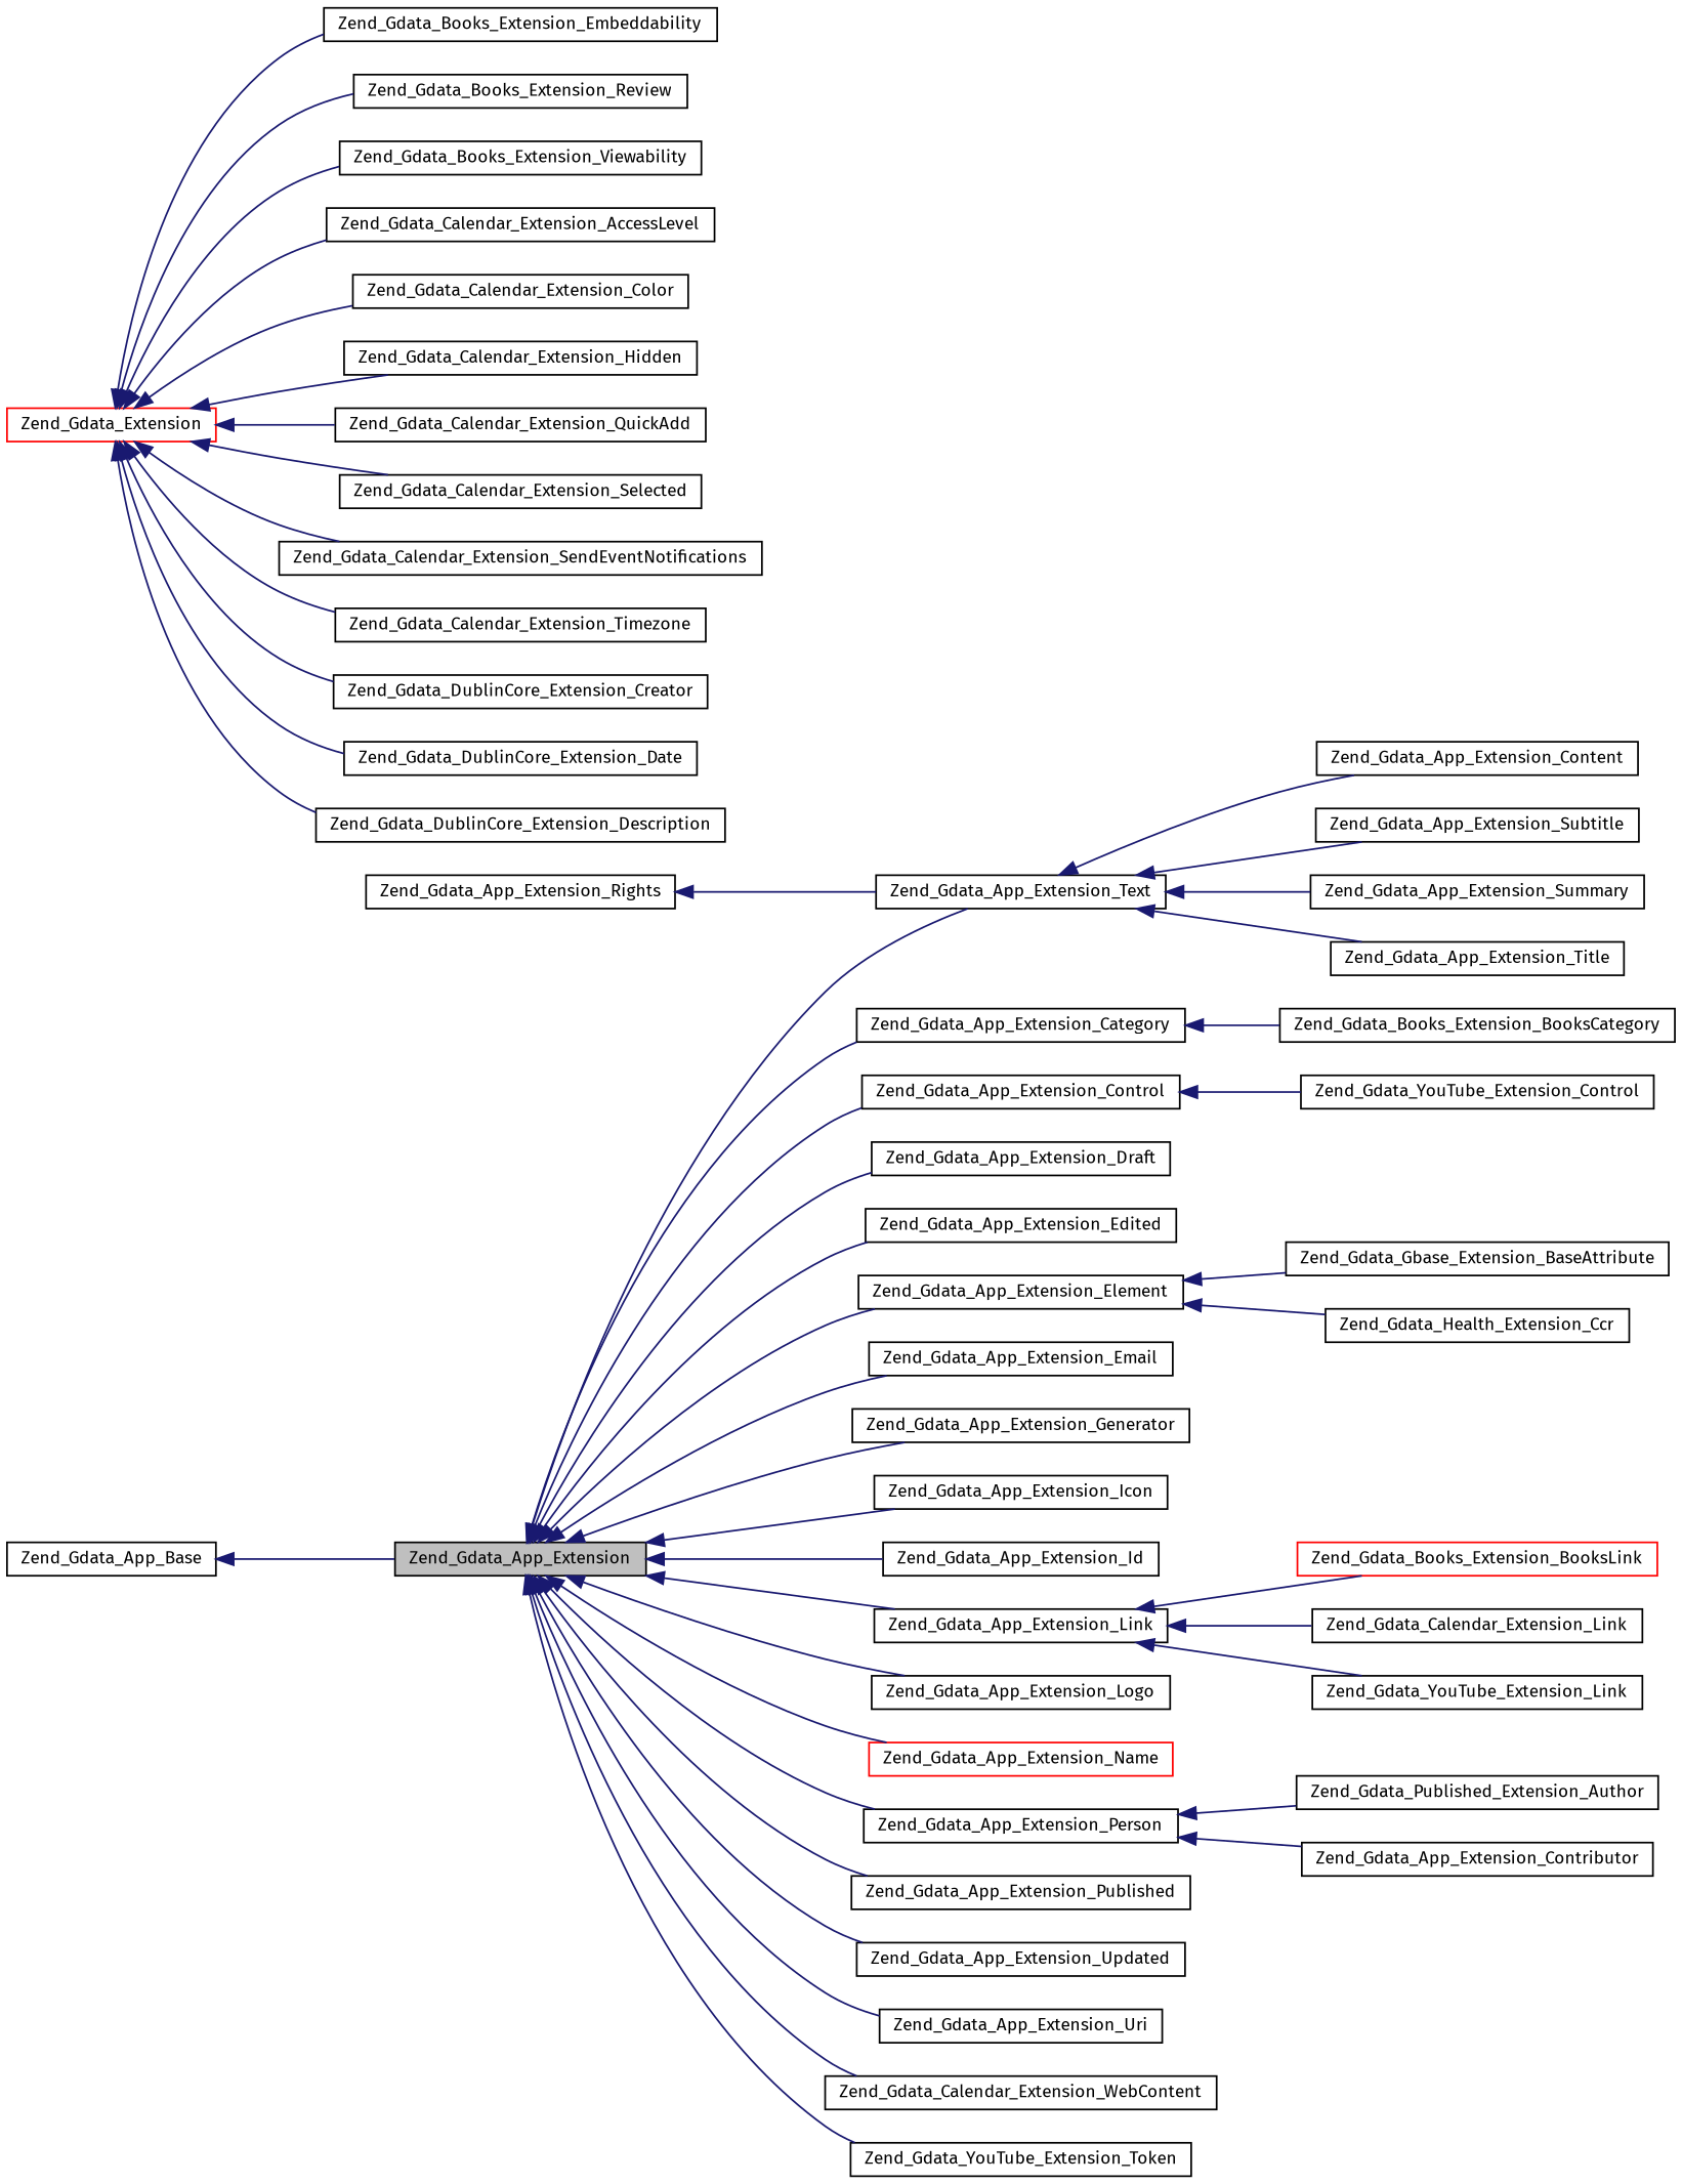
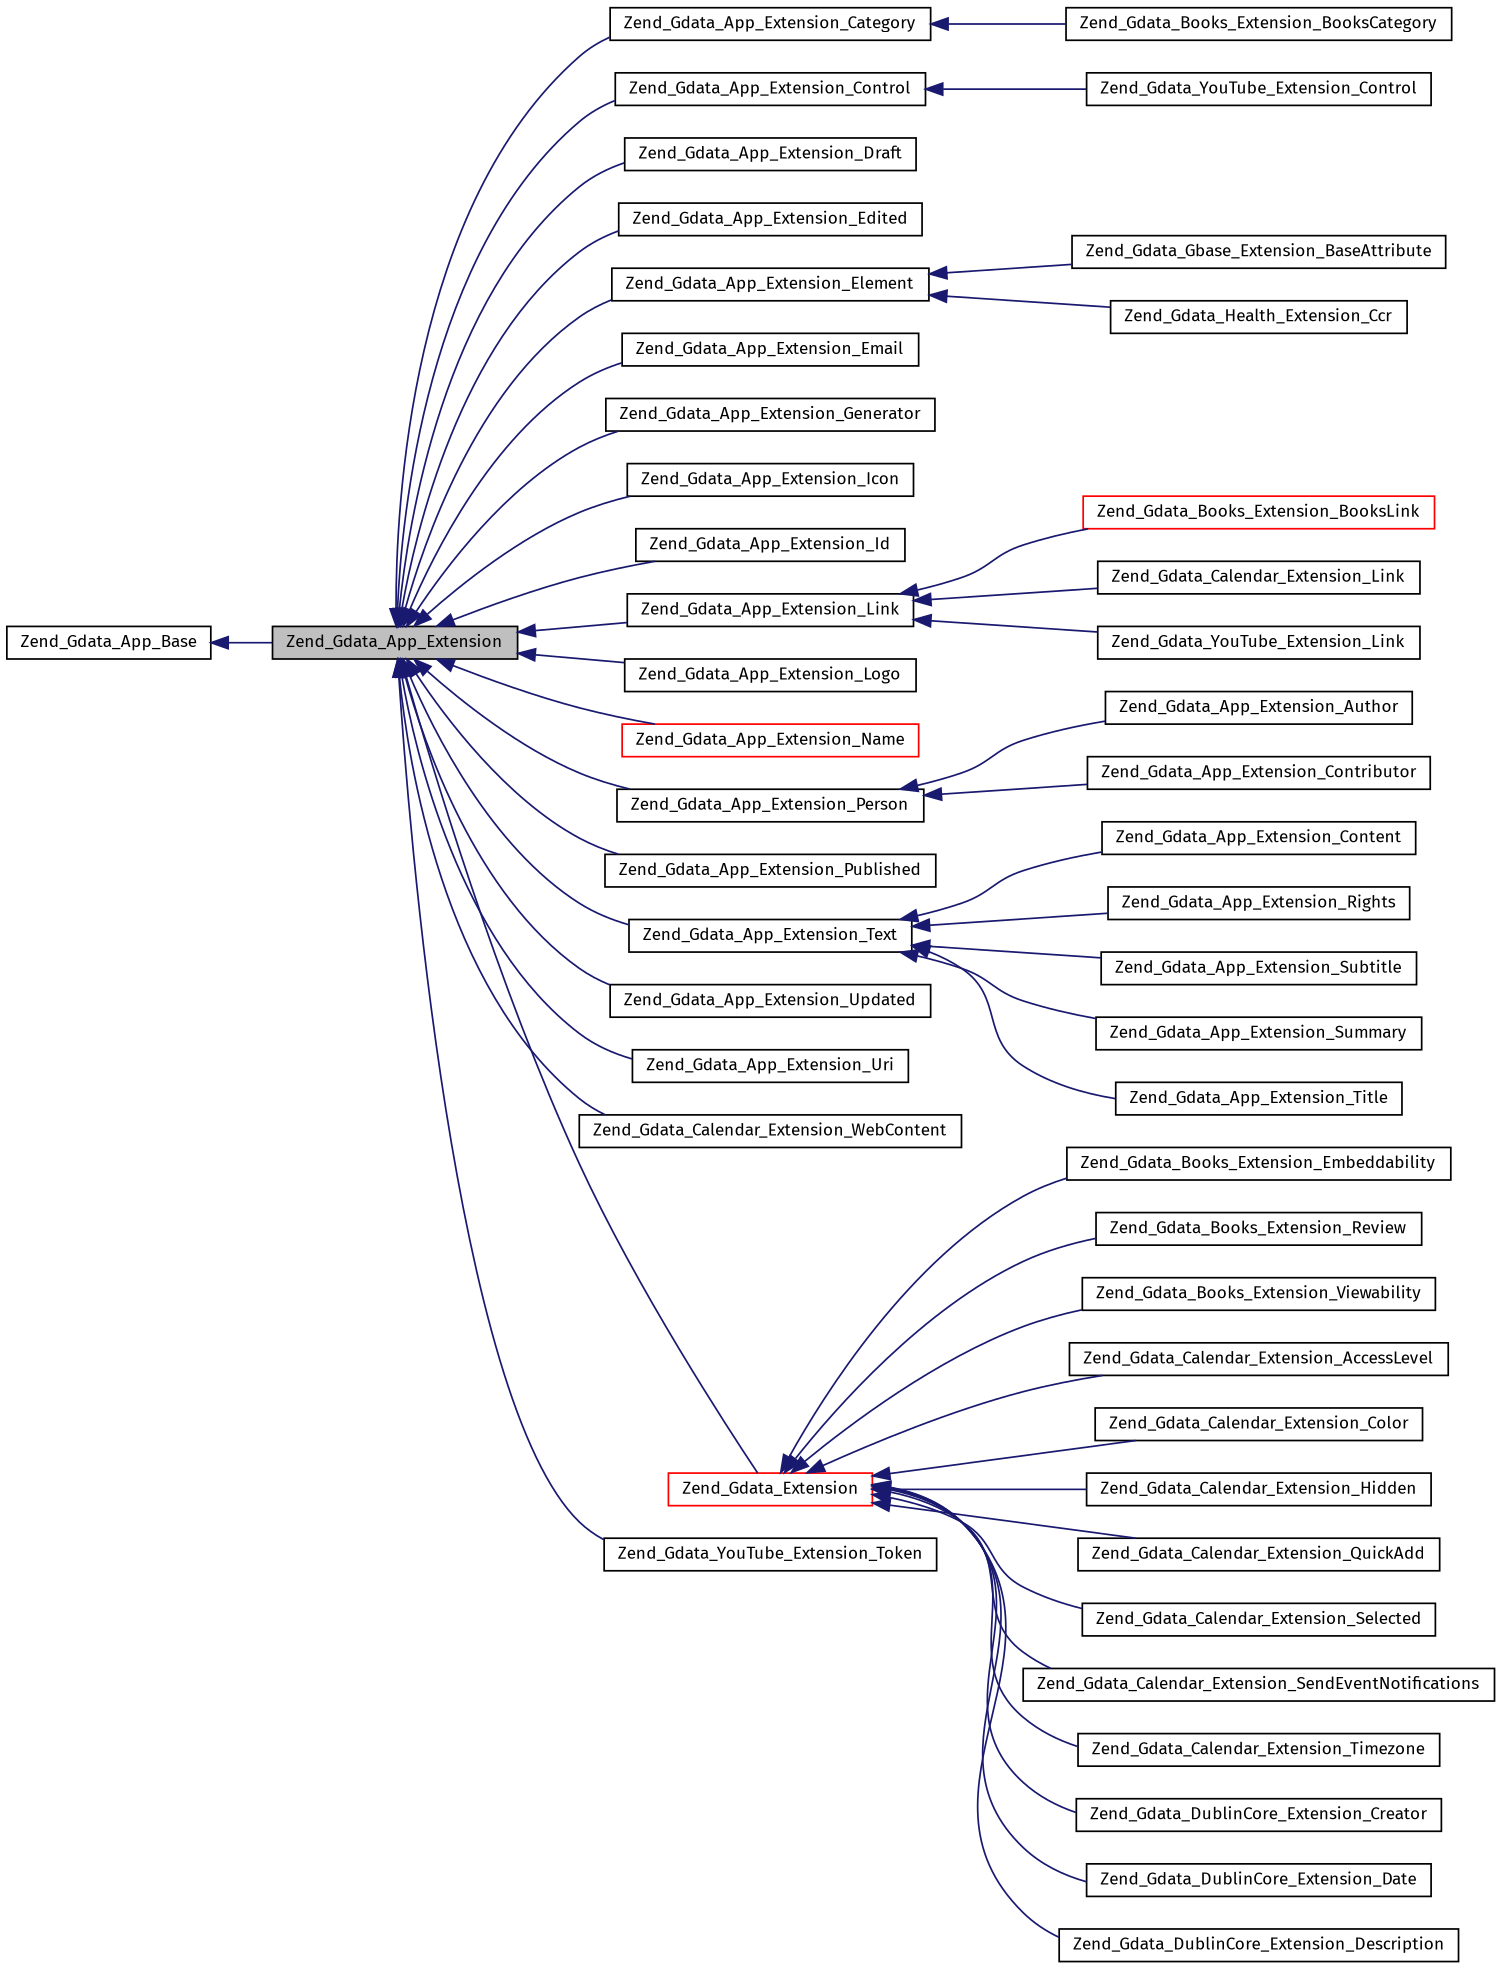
  digraph {
    fontname="Fira Sans"
    rankdir=LR
    node [color=black fillcolor=white fontname="Fira Sans" fontsize=10 shape=record style=filled]
    edge [color=midnightblue dir=back fontname="Fira Sans" fontsize=10 labelfontname=Helvetica labelfontsize=10 style=solid]
    n1 [fillcolor=grey75 fontcolor=black height=0.2 label=Zend_Gdata_App_Extension width=0.4]
    n2 [height=0.2 label=Zend_Gdata_App_Extension_Category width=0.4]
    n3 [height=0.2 label=Zend_Gdata_App_Extension_Control width=0.4]
    n4 [height=0.2 label=Zend_Gdata_App_Extension_Draft width=0.4]
    n5 [height=0.2 label=Zend_Gdata_App_Extension_Edited width=0.4]
    n6 [height=0.2 label=Zend_Gdata_App_Extension_Element width=0.4]
    n7 [height=0.2 label=Zend_Gdata_App_Extension_Email width=0.4]
    n8 [height=0.2 label=Zend_Gdata_App_Extension_Generator width=0.4]
    n9 [height=0.2 label=Zend_Gdata_App_Extension_Icon width=0.4]
    n10 [height=0.2 label=Zend_Gdata_App_Extension_Id width=0.4]
    n11 [height=0.2 label=Zend_Gdata_App_Extension_Link width=0.4]
    n12 [height=0.2 label=Zend_Gdata_App_Extension_Logo width=0.4]
    n13 [color=red height=0.2 label=Zend_Gdata_App_Extension_Name width=0.4]
    n14 [height=0.2 label=Zend_Gdata_App_Extension_Person width=0.4]
    n15 [height=0.2 label=Zend_Gdata_App_Extension_Published width=0.4]
    n16 [height=0.2 label=Zend_Gdata_App_Extension_Text width=0.4]
    n17 [height=0.2 label=Zend_Gdata_App_Extension_Updated width=0.4]
    n18 [height=0.2 label=Zend_Gdata_App_Extension_Uri width=0.4]
    n19 [height=0.2 label=Zend_Gdata_Calendar_Extension_WebContent width=0.4]
    n20 [color=red height=0.2 label=Zend_Gdata_Extension width=0.4]
    n21 [height=0.2 label=Zend_Gdata_YouTube_Extension_Token width=0.4]
    n22 [height=0.2 label=Zend_Gdata_Books_Extension_BooksCategory width=0.4]
    n23 [height=0.2 label=Zend_Gdata_YouTube_Extension_Control width=0.4]
    n24 [height=0.2 label=Zend_Gdata_Gbase_Extension_BaseAttribute width=0.4]
    n25 [height=0.2 label=Zend_Gdata_Health_Extension_Ccr width=0.4]
    n26 [color=red height=0.2 label=Zend_Gdata_Books_Extension_BooksLink width=0.4]
    n27 [height=0.2 label=Zend_Gdata_Calendar_Extension_Link width=0.4]
    n28 [height=0.2 label=Zend_Gdata_YouTube_Extension_Link width=0.4]
-   n29 [height=0.2 label=Zend_Gdata_Published_Extension_Author width=0.4]
+   n29 [height=0.2 label=Zend_Gdata_App_Extension_Author width=0.4]
    n30 [height=0.2 label=Zend_Gdata_App_Extension_Contributor width=0.4]
    n31 [height=0.2 label=Zend_Gdata_App_Extension_Content width=0.4]
    n32 [height=0.2 label=Zend_Gdata_App_Extension_Rights width=0.4]
    n33 [height=0.2 label=Zend_Gdata_App_Extension_Subtitle width=0.4]
    n34 [height=0.2 label=Zend_Gdata_App_Extension_Summary width=0.4]
    n35 [height=0.2 label=Zend_Gdata_App_Extension_Title width=0.4]
    n36 [height=0.2 label=Zend_Gdata_Books_Extension_Embeddability width=0.4]
    n37 [height=0.2 label=Zend_Gdata_Books_Extension_Review width=0.4]
    n38 [height=0.2 label=Zend_Gdata_Books_Extension_Viewability width=0.4]
    n39 [height=0.2 label=Zend_Gdata_Calendar_Extension_AccessLevel width=0.4]
    n40 [height=0.2 label=Zend_Gdata_Calendar_Extension_Color width=0.4]
    n41 [height=0.2 label=Zend_Gdata_Calendar_Extension_Hidden width=0.4]
    n42 [height=0.2 label=Zend_Gdata_Calendar_Extension_QuickAdd width=0.4]
    n43 [height=0.2 label=Zend_Gdata_Calendar_Extension_Selected width=0.4]
    n44 [height=0.2 label=Zend_Gdata_Calendar_Extension_SendEventNotifications width=0.4]
    n45 [height=0.2 label=Zend_Gdata_Calendar_Extension_Timezone width=0.4]
    n46 [height=0.2 label=Zend_Gdata_DublinCore_Extension_Creator width=0.4]
    n47 [height=0.2 label=Zend_Gdata_DublinCore_Extension_Date width=0.4]
    n48 [height=0.2 label=Zend_Gdata_DublinCore_Extension_Description width=0.4]
    n49 [height=0.2 label=Zend_Gdata_App_Base width=0.4]
    n1 -> n2
    n1 -> n3
    n1 -> n4
    n1 -> n5
    n1 -> n6
    n1 -> n7
    n1 -> n8
    n1 -> n9
    n1 -> n10
    n1 -> n11
    n1 -> n12
    n1 -> n13
    n1 -> n14
    n1 -> n15
    n1 -> n16
    n1 -> n17
    n1 -> n18
    n1 -> n19
+   n1 -> n20
    n1 -> n21
    n2 -> n22
    n3 -> n23
    n6 -> n24
    n6 -> n25
    n11 -> n26
    n11 -> n27
    n11 -> n28
    n14 -> n29
    n14 -> n30
    n16 -> n31
-   n32 -> n16
+   n16 -> n32
    n16 -> n33
    n16 -> n34
    n16 -> n35
    n20 -> n36
    n20 -> n37
    n20 -> n38
    n20 -> n39
    n20 -> n40
    n20 -> n41
    n20 -> n42
    n20 -> n43
    n20 -> n44
    n20 -> n45
    n20 -> n46
    n20 -> n47
    n20 -> n48
    n49 -> n1
  }
